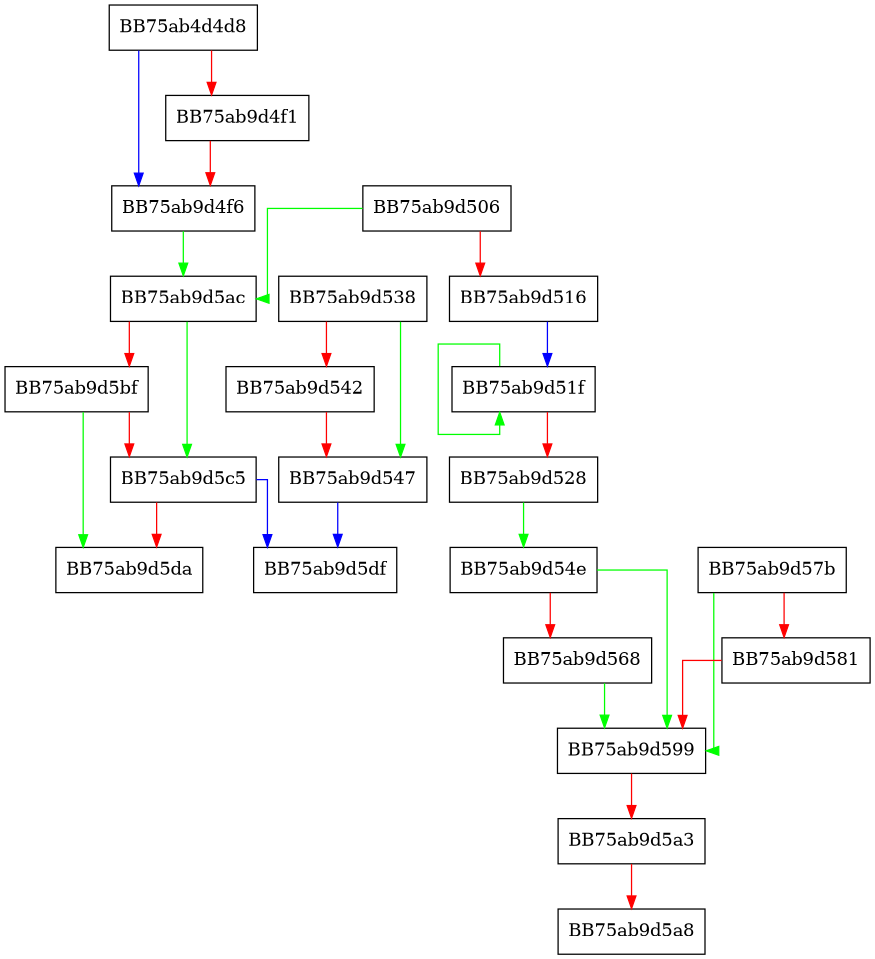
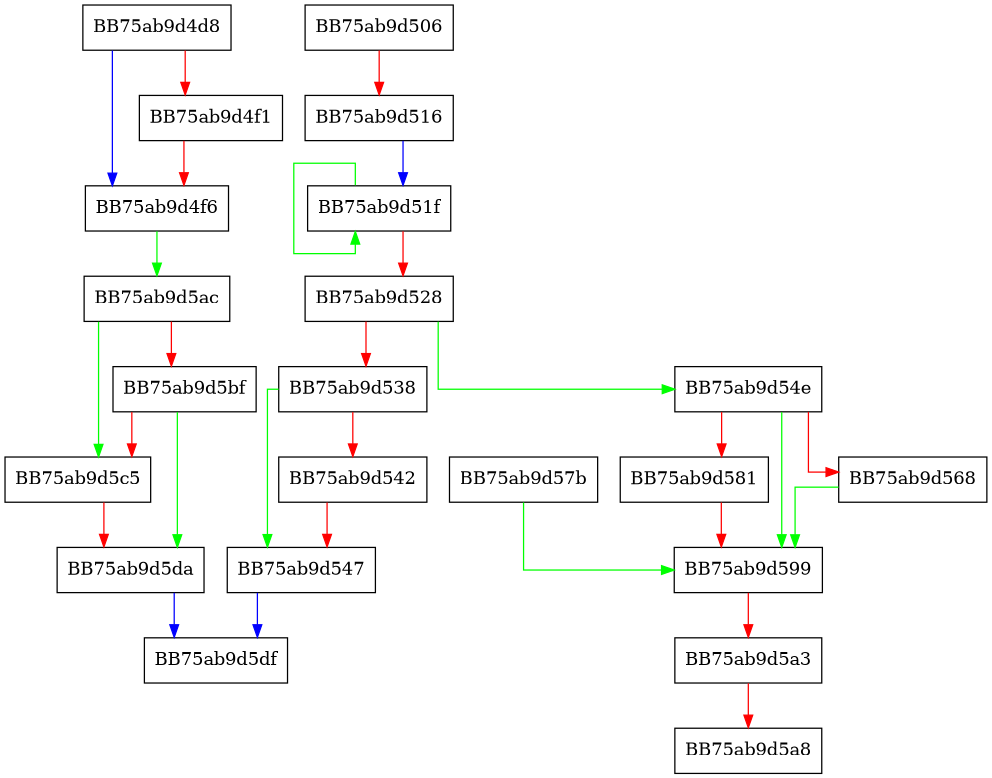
  digraph {
    splines=ortho
    node [shape=box]
    edge [color=red]
-   BB75ab9d4d8 [label=BB75ab4d4d8]
+   BB75ab9d4d8
    BB75ab9d4f6
    BB75ab9d4f1
    BB75ab9d5ac
    BB75ab9d5bf
    BB75ab9d5c5
    BB75ab9d506
    BB75ab9d516
    BB75ab9d5da
    BB75ab9d5df
    BB75ab9d51f
    BB75ab9d528
    BB75ab9d54e
    BB75ab9d538
    BB75ab9d599
    BB75ab9d568
    BB75ab9d547
    BB75ab9d542
    BB75ab9d5a3
    BB75ab9d5a8
    BB75ab9d57b
    BB75ab9d581
    BB75ab9d4d8 -> BB75ab9d4f6 [color=blue]
    BB75ab9d4d8 -> BB75ab9d4f1
    BB75ab9d4f6 -> BB75ab9d5ac [color=green]
    BB75ab9d4f1 -> BB75ab9d4f6
    BB75ab9d5ac -> BB75ab9d5bf
    BB75ab9d5ac -> BB75ab9d5c5 [color=green]
    BB75ab9d5bf -> BB75ab9d5c5
    BB75ab9d5bf -> BB75ab9d5da [color=green]
    BB75ab9d5c5 -> BB75ab9d5da
-   BB75ab9d506 -> BB75ab9d5ac [color=green]
    BB75ab9d506 -> BB75ab9d516
    BB75ab9d516 -> BB75ab9d51f [color=blue]
-   BB75ab9d5c5 -> BB75ab9d5df [color=blue]
+   BB75ab9d5da -> BB75ab9d5df [color=blue]
    BB75ab9d51f -> BB75ab9d51f [color=green]
    BB75ab9d51f -> BB75ab9d528
    BB75ab9d528 -> BB75ab9d54e [color=green]
+   BB75ab9d528 -> BB75ab9d538
    BB75ab9d54e -> BB75ab9d599 [color=green]
    BB75ab9d54e -> BB75ab9d568
    BB75ab9d538 -> BB75ab9d547 [color=green]
    BB75ab9d538 -> BB75ab9d542
    BB75ab9d599 -> BB75ab9d5a3
    BB75ab9d568 -> BB75ab9d599 [color=green]
    BB75ab9d547 -> BB75ab9d5df [color=blue]
    BB75ab9d542 -> BB75ab9d547
    BB75ab9d5a3 -> BB75ab9d5a8
    BB75ab9d57b -> BB75ab9d599 [color=green]
-   BB75ab9d57b -> BB75ab9d581
+   BB75ab9d54e -> BB75ab9d581
    BB75ab9d581 -> BB75ab9d599
  }
